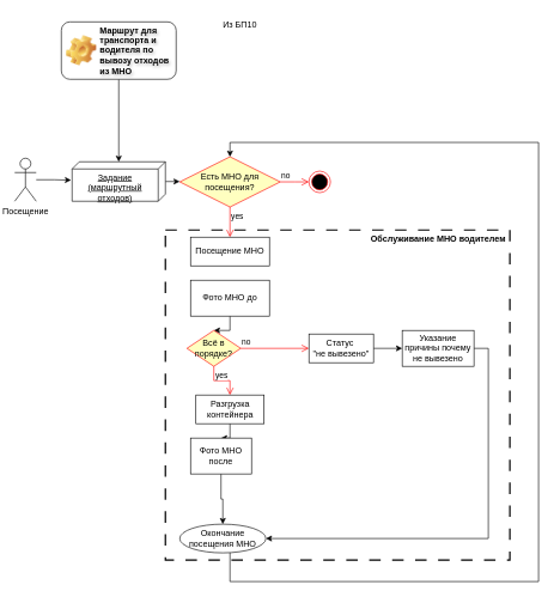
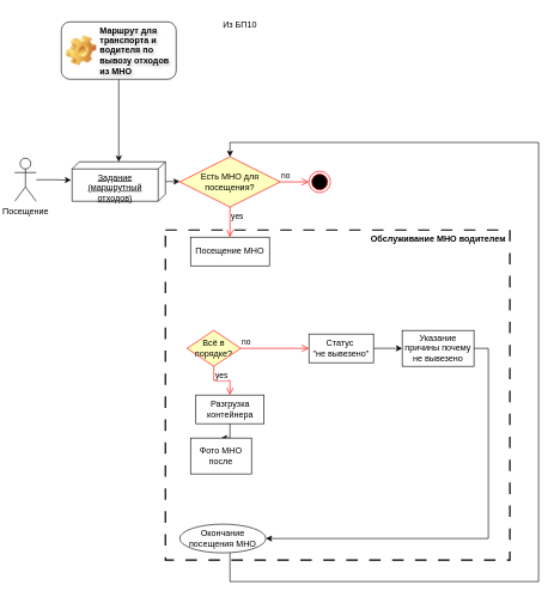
  <mxCell id="0" />
  <mxCell id="1" parent="0" />
  <mxCell id="2" value="" style="rounded=0;whiteSpace=wrap;html=1;fillColor=none;dashed=1;dashPattern=8 8;strokeWidth=2;" parent="1" vertex="1"><mxGeometry x="230" y="320" width="480" height="460" as="geometry" /></mxCell>
  <mxCell id="3" value="Посещение" style="shape=umlActor;verticalLabelPosition=bottom;verticalAlign=top;html=1;outlineConnect=0;" parent="1" vertex="1"><mxGeometry x="20" y="220" width="30" height="60" as="geometry" /></mxCell>
  <mxCell id="4" style="edgeStyle=orthogonalEdgeStyle;rounded=0;orthogonalLoop=1;jettySize=auto;html=1;" parent="1" source="5" target="7" edge="1"><mxGeometry relative="1" as="geometry" /></mxCell>
  <mxCell id="5" value="Маршрут для транспорта и водителя по вывозу отходов из МНО" style="label;whiteSpace=wrap;html=1;image=img/clipart/Gear_128x128.png;textShadow=1;labelBackgroundColor=none;" parent="1" vertex="1"><mxGeometry x="85" y="30" width="160" height="80" as="geometry" /></mxCell>
  <mxCell id="6" value="" style="edgeStyle=orthogonalEdgeStyle;rounded=0;orthogonalLoop=1;jettySize=auto;html=1;" parent="1" source="7" target="9" edge="1"><mxGeometry relative="1" as="geometry" /></mxCell>
  <mxCell id="7" value="Задание (маршрутный отходов)" style="verticalAlign=top;align=center;spacingTop=8;spacingLeft=2;spacingRight=12;shape=cube;size=10;direction=south;fontStyle=4;html=1;whiteSpace=wrap;" parent="1" vertex="1"><mxGeometry x="100" y="225" width="130" height="55" as="geometry" /></mxCell>
  <mxCell id="8" style="edgeStyle=orthogonalEdgeStyle;rounded=0;orthogonalLoop=1;jettySize=auto;html=1;entryX=0.466;entryY=1.011;entryDx=0;entryDy=0;entryPerimeter=0;" parent="1" source="3" target="7" edge="1"><mxGeometry relative="1" as="geometry" /></mxCell>
  <mxCell id="9" value="Есть МНО для посещения?" style="rhombus;whiteSpace=wrap;html=1;fontColor=#000000;fillColor=#ffffc0;strokeColor=#ff0000;" parent="1" vertex="1"><mxGeometry x="250" y="218" width="140" height="70" as="geometry" /></mxCell>
  <mxCell id="10" value="no" style="edgeStyle=orthogonalEdgeStyle;html=1;align=left;verticalAlign=bottom;endArrow=open;endSize=8;strokeColor=#ff0000;rounded=0;" parent="1" source="9" edge="1"><mxGeometry x="-1" relative="1" as="geometry"><mxPoint x="430" y="253" as="targetPoint" /></mxGeometry></mxCell>
  <mxCell id="11" value="yes" style="edgeStyle=orthogonalEdgeStyle;html=1;align=left;verticalAlign=top;endArrow=open;endSize=8;strokeColor=#ff0000;rounded=0;" parent="1" source="9" edge="1"><mxGeometry x="-1" relative="1" as="geometry"><mxPoint x="320" y="330" as="targetPoint" /></mxGeometry></mxCell>
  <mxCell id="12" value="Посещение МНО" style="html=1;whiteSpace=wrap;" parent="1" vertex="1"><mxGeometry x="265" y="330" width="110" height="40" as="geometry" /></mxCell>
- <mxCell id="13" style="edgeStyle=orthogonalEdgeStyle;rounded=0;orthogonalLoop=1;jettySize=auto;html=1;entryX=0.5;entryY=0;entryDx=0;entryDy=0;" parent="1" source="14" target="15" edge="1"><mxGeometry relative="1" as="geometry" /></mxCell>
- <mxCell id="14" value="Фото МНО до" style="html=1;whiteSpace=wrap;" parent="1" vertex="1"><mxGeometry x="265" y="390" width="110" height="50" as="geometry" /></mxCell>
  <mxCell id="15" value="Всё в порядке?" style="rhombus;whiteSpace=wrap;html=1;fontColor=#000000;fillColor=#ffffc0;strokeColor=#ff0000;" parent="1" vertex="1"><mxGeometry x="260" y="460" width="75" height="50" as="geometry" /></mxCell>
  <mxCell id="16" value="no" style="edgeStyle=orthogonalEdgeStyle;html=1;align=left;verticalAlign=bottom;endArrow=open;endSize=8;strokeColor=#ff0000;rounded=0;entryX=0;entryY=0.5;entryDx=0;entryDy=0;" parent="1" source="15" target="23" edge="1"><mxGeometry x="-1" relative="1" as="geometry"><mxPoint x="410" y="500" as="targetPoint" /><Array as="points" /></mxGeometry></mxCell>
  <mxCell id="17" value="yes" style="edgeStyle=orthogonalEdgeStyle;html=1;align=left;verticalAlign=top;endArrow=open;endSize=8;strokeColor=#ff0000;rounded=0;entryX=0.5;entryY=0;entryDx=0;entryDy=0;" parent="1" source="15" target="19" edge="1"><mxGeometry x="-1" relative="1" as="geometry"><mxPoint x="320" y="560" as="targetPoint" /></mxGeometry></mxCell>
  <mxCell id="18" style="edgeStyle=orthogonalEdgeStyle;rounded=0;orthogonalLoop=1;jettySize=auto;html=1;entryX=0.5;entryY=0;entryDx=0;entryDy=0;" parent="1" source="19" target="21" edge="1"><mxGeometry relative="1" as="geometry" /></mxCell>
  <mxCell id="19" value="Разгрузка контейнера" style="html=1;whiteSpace=wrap;" parent="1" vertex="1"><mxGeometry x="272.5" y="550" width="95" height="40" as="geometry" /></mxCell>
- <mxCell id="20" style="edgeStyle=orthogonalEdgeStyle;rounded=0;orthogonalLoop=1;jettySize=auto;html=1;entryX=0.5;entryY=0;entryDx=0;entryDy=0;" parent="1" source="21" target="27" edge="1"><mxGeometry relative="1" as="geometry" /></mxCell>
  <mxCell id="21" value="Фото МНО после" style="html=1;whiteSpace=wrap;" parent="1" vertex="1"><mxGeometry x="265" y="610" width="85" height="50" as="geometry" /></mxCell>
  <mxCell id="22" style="edgeStyle=orthogonalEdgeStyle;rounded=0;orthogonalLoop=1;jettySize=auto;html=1;entryX=0;entryY=0.5;entryDx=0;entryDy=0;" parent="1" source="23" target="25" edge="1"><mxGeometry relative="1" as="geometry" /></mxCell>
  <mxCell id="23" value="Статус&amp;nbsp;&lt;div&gt;&quot;не вывезено&quot;&lt;/div&gt;" style="html=1;whiteSpace=wrap;" parent="1" vertex="1"><mxGeometry x="430" y="465" width="90" height="40" as="geometry" /></mxCell>
  <mxCell id="24" style="edgeStyle=orthogonalEdgeStyle;rounded=0;orthogonalLoop=1;jettySize=auto;html=1;entryX=1;entryY=0.5;entryDx=0;entryDy=0;" parent="1" source="25" target="27" edge="1"><mxGeometry relative="1" as="geometry"><Array as="points"><mxPoint x="680" y="485" /><mxPoint x="680" y="750" /></Array></mxGeometry></mxCell>
  <mxCell id="25" value="Указание причины почему&lt;div&gt;не вывезено&lt;/div&gt;" style="html=1;whiteSpace=wrap;" parent="1" vertex="1"><mxGeometry x="560" y="460" width="100" height="50" as="geometry" /></mxCell>
  <mxCell id="26" style="edgeStyle=orthogonalEdgeStyle;rounded=0;orthogonalLoop=1;jettySize=auto;html=1;entryX=0.5;entryY=0;entryDx=0;entryDy=0;" parent="1" source="27" target="9" edge="1"><mxGeometry relative="1" as="geometry"><Array as="points"><mxPoint x="320" y="810" /><mxPoint x="750" y="810" /><mxPoint x="750" y="198" /><mxPoint x="320" y="198" /></Array></mxGeometry></mxCell>
  <mxCell id="27" value="Окончание посещения МНО" style="ellipse;whiteSpace=wrap;html=1;" parent="1" vertex="1"><mxGeometry x="250" y="730" width="120" height="40" as="geometry" /></mxCell>
  <mxCell id="28" value="Обслуживание МНО водителем" style="text;align=center;fontStyle=1;verticalAlign=middle;spacingLeft=3;spacingRight=3;strokeColor=none;rotatable=0;points=[[0,0.5],[1,0.5]];portConstraint=eastwest;html=1;" parent="1" vertex="1"><mxGeometry x="510" y="320" width="200" height="26" as="geometry" /></mxCell>
  <mxCell id="29" value="" style="ellipse;html=1;shape=endState;fillColor=#000000;strokeColor=#ff0000;" parent="1" vertex="1"><mxGeometry x="430" y="238" width="30" height="30" as="geometry" /></mxCell>
  <mxCell id="30" value="Из БП10" style="text;html=1;align=center;verticalAlign=middle;whiteSpace=wrap;rounded=0;" parent="1" vertex="1"><mxGeometry x="304" y="20" width="60" height="30" as="geometry" /></mxCell>
